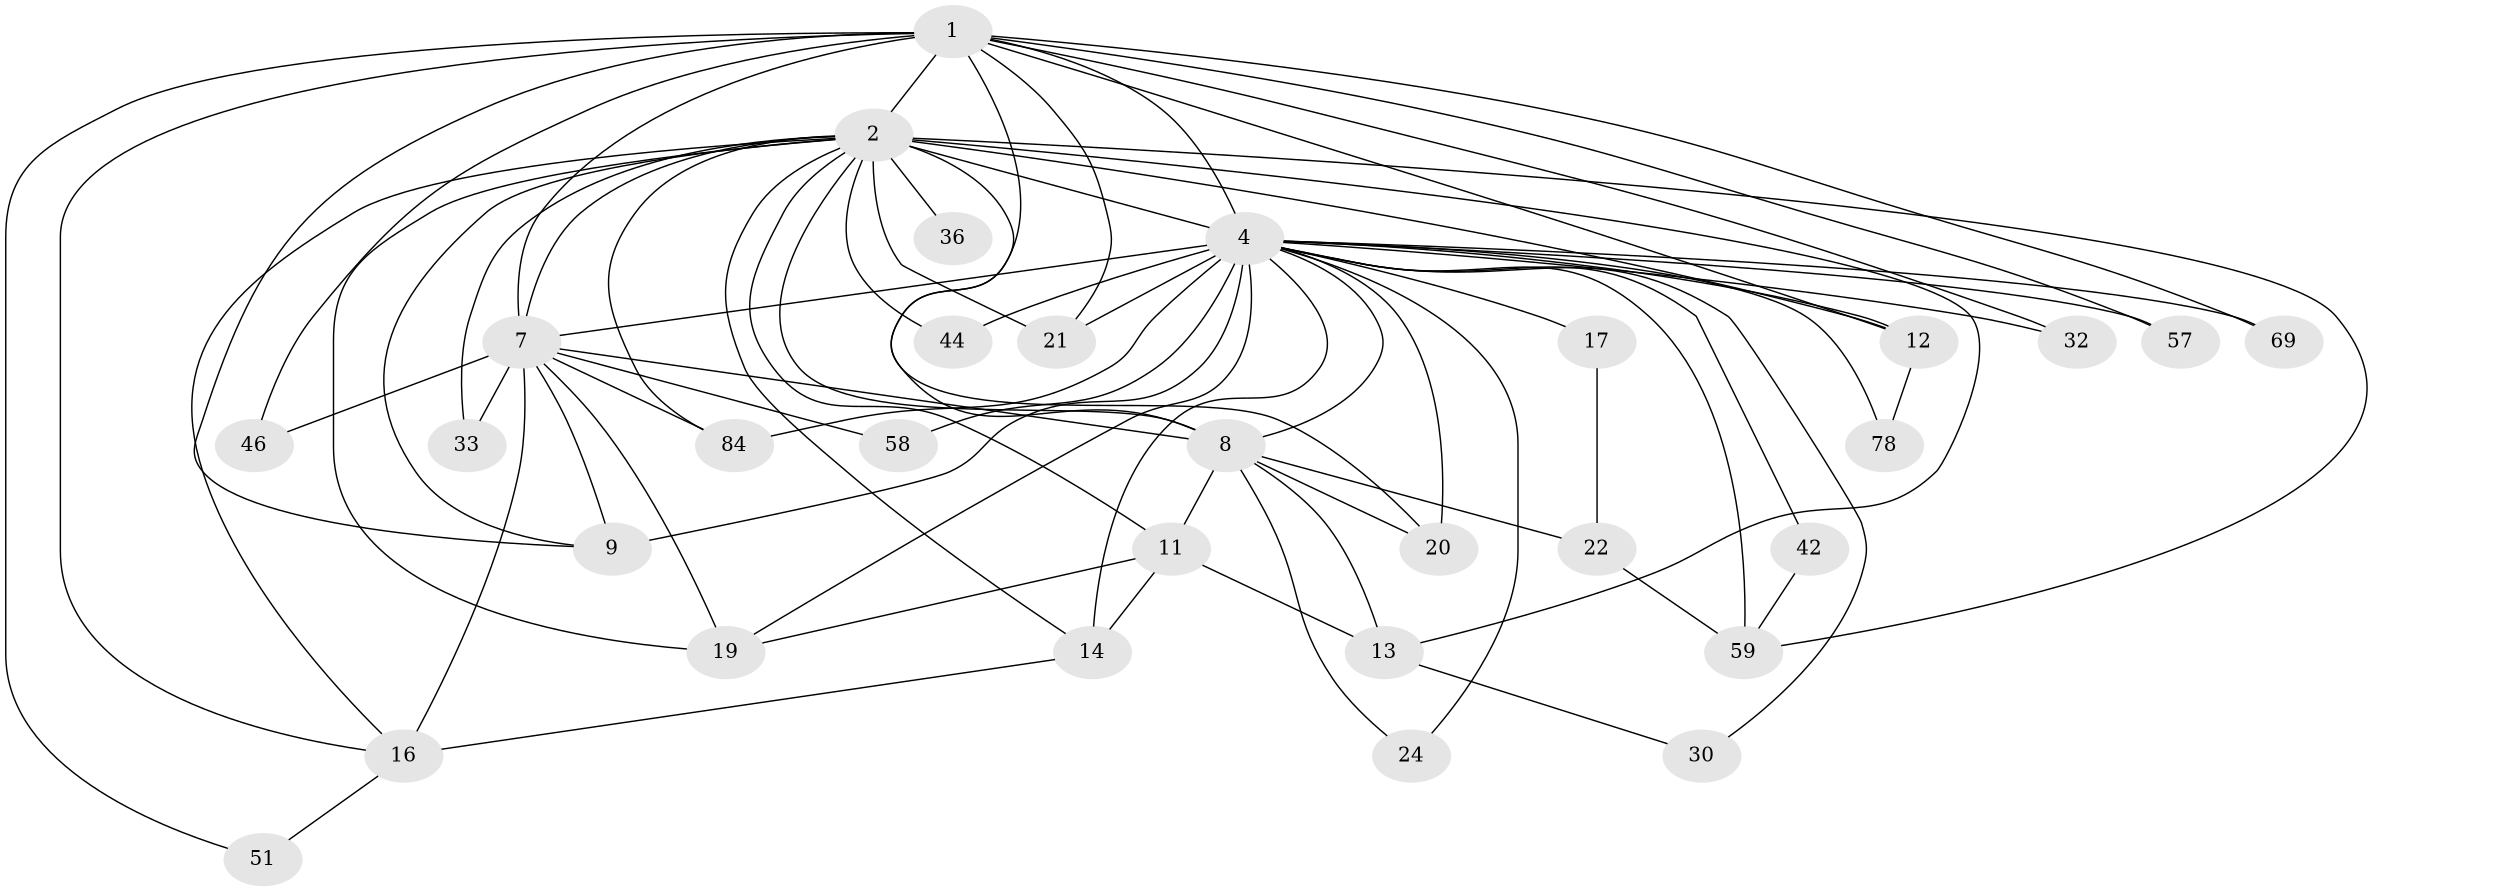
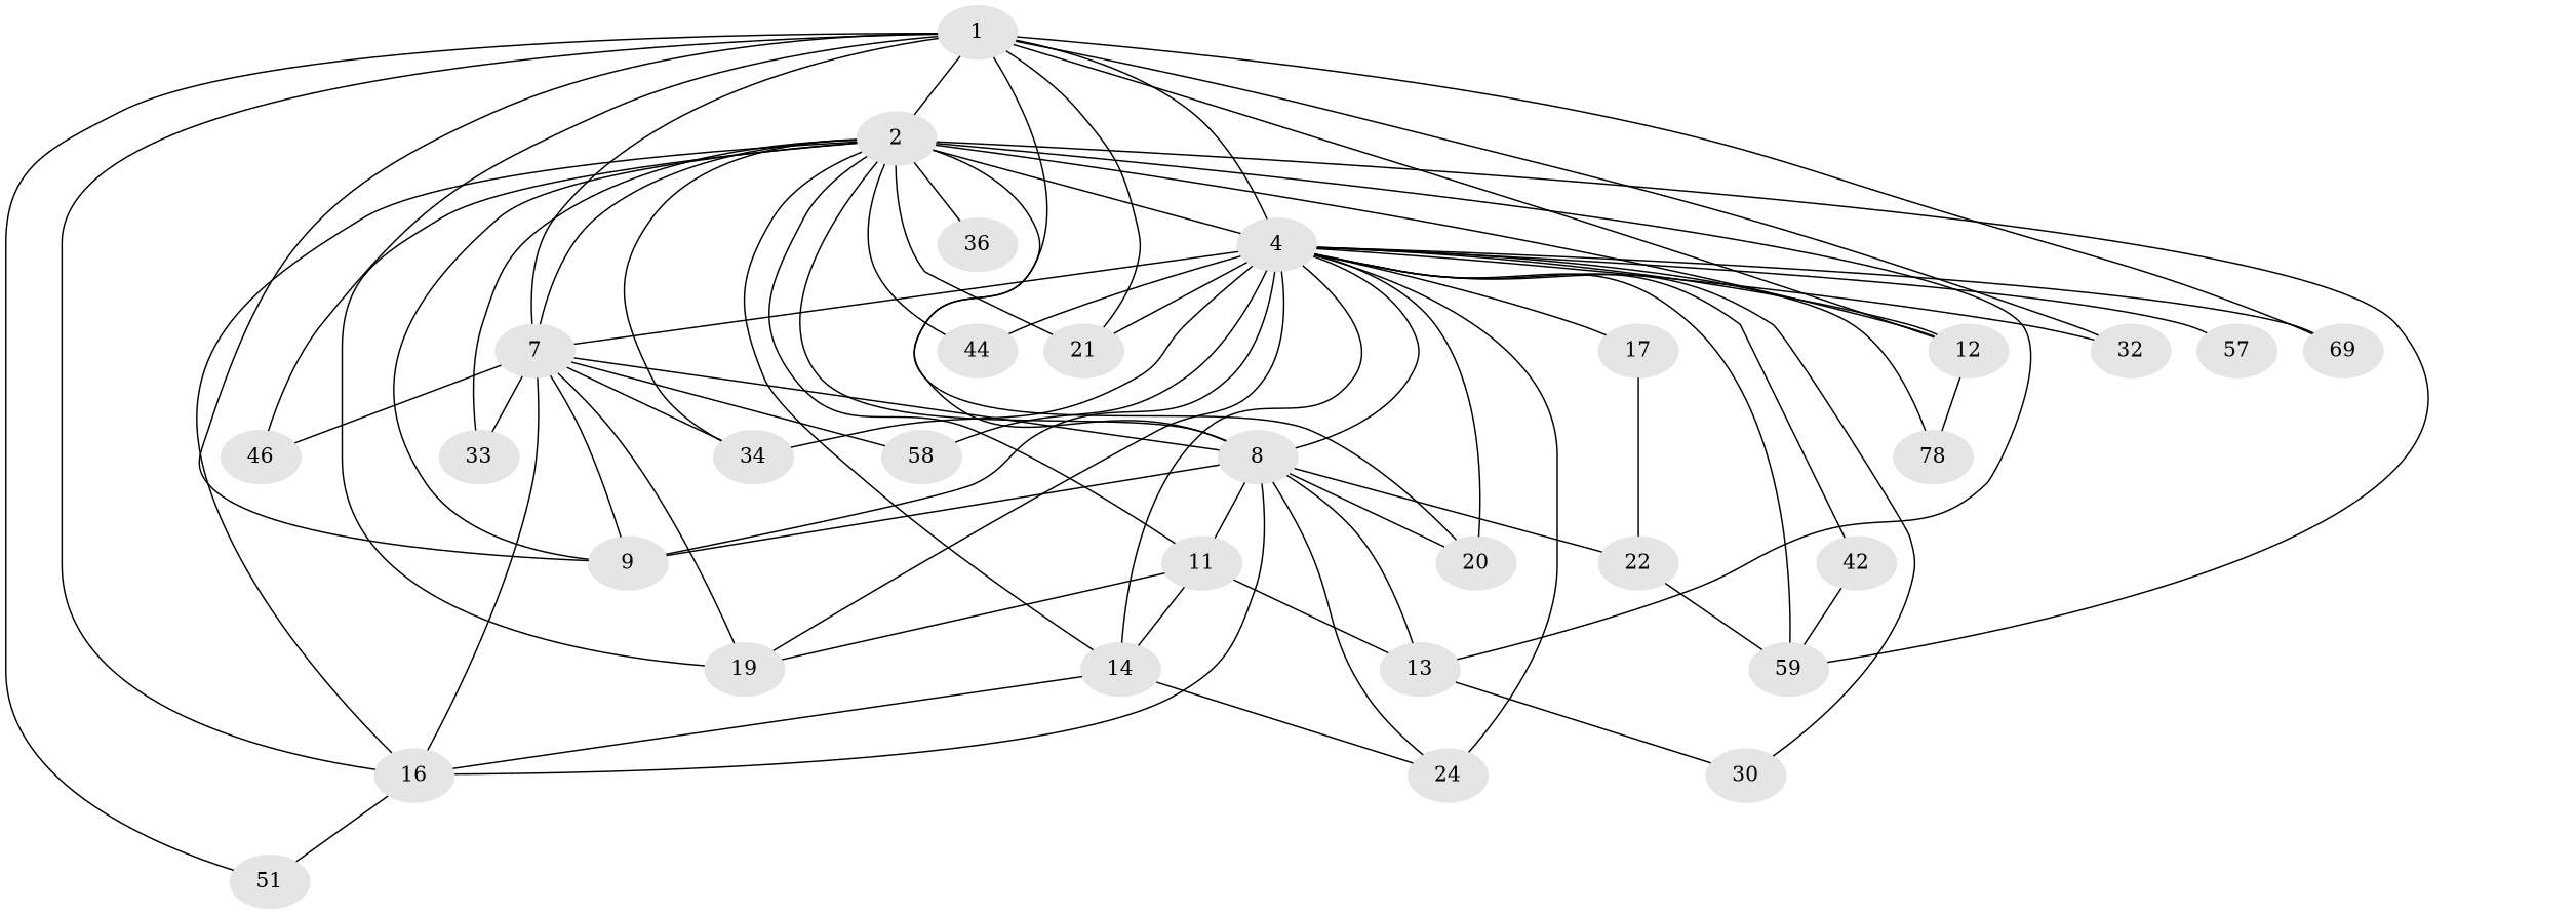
  graph {
    node [color=gray90 style=filled]
    1 [super="+47"]
    2 [super="+3+62+6+55+56"]
    4 [super="+5+54+66+10+23"]
    7
    8 [super="+48+27+28+39+31"]
    9
    12
    16 [super="+81"]
    21 [super="+37"]
    32
    46
    51
    57
    69
    11 [super="+50+29+26"]
    13
    14 [super="+75+38+53+25+15"]
    19 [super="+63"]
    20
    33
-   34 [label=84]
+   34
    36
    44
    59 [super="+76+61"]
    17
    24 [super="+35"]
    30
    42
    58
    78
    22
    1 -- 2 [weight=4]
    1 -- 4 [weight=3]
    1 -- 7
    1 -- 8
    1 -- 9
    1 -- 12
    1 -- 16
    1 -- 21
    1 -- 32
    1 -- 46
    1 -- 51
-   1 -- 57
    1 -- 69
    2 -- 4 [weight=13]
    2 -- 7 [weight=3]
    2 -- 8 [weight=6]
    2 -- 9 [weight=3]
    2 -- 12
    2 -- 16
    2 -- 21 [weight=4]
    2 -- 11 [weight=2]
    2 -- 13
    2 -- 14 [weight=3]
    2 -- 19
    2 -- 20
    2 -- 33
    2 -- 34
    2 -- 36 [weight=2]
    2 -- 44
    2 -- 59
    4 -- 7 [weight=4]
    4 -- 8 [weight=5]
    4 -- 9 [weight=3]
    4 -- 12
    4 -- 21 [weight=2]
    4 -- 32
    4 -- 57
    4 -- 69
    4 -- 14 [weight=6]
    4 -- 19
    4 -- 20
    4 -- 34
    4 -- 44
    4 -- 59
    4 -- 17 [weight=2]
    4 -- 24 [weight=2]
    4 -- 30
    4 -- 42
    4 -- 58
    4 -- 78
    7 -- 8
    7 -- 9
    7 -- 16
    7 -- 46
    7 -- 19
    7 -- 33
    7 -- 34
    7 -- 58
+   8 -- 9 [weight=2]
+   8 -- 16
    8 -- 11
    8 -- 13
    8 -- 20
    8 -- 24
    8 -- 22
    12 -- 78
    16 -- 51
    11 -- 13 [weight=2]
    11 -- 14 [weight=2]
    11 -- 19
    13 -- 30
    14 -- 16
+   14 -- 24
    17 -- 22
    42 -- 59
    22 -- 59
  }
